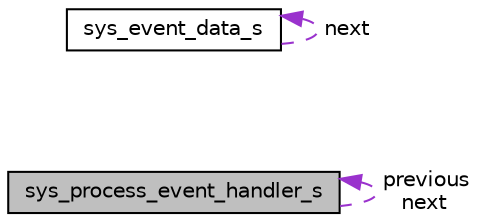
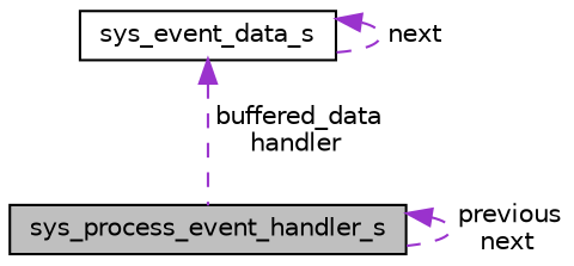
  digraph {
    node [color=black fontname=Helvetica fontsize=10 shape=record style=filled]
    edge [color=darkorchid3 dir=back fontname=Helvetica fontsize=10 labelfontname=Helvetica labelfontsize=10 style=dashed]
    n1 [fillcolor=grey75 fontcolor=black height=0.2 label=sys_process_event_handler_s width=0.4]
    n2 [fillcolor=white height=0.2 label=sys_event_data_s width=0.4]
    n1 -> n1 [label=" previous\nnext"]
+   n2 -> n1 [label=" buffered_data\nhandler"]
    n2 -> n2 [label=" next"]
  }
